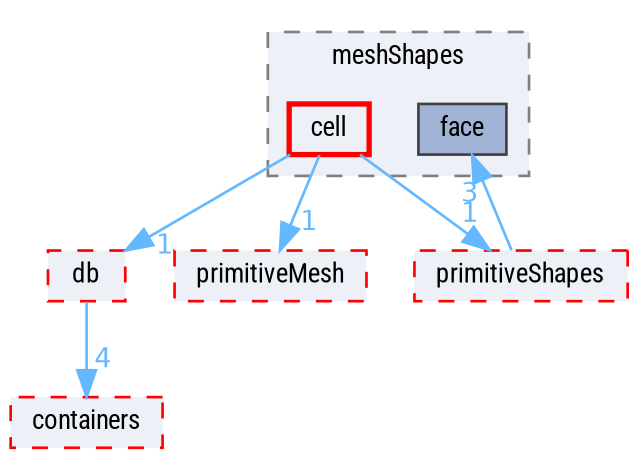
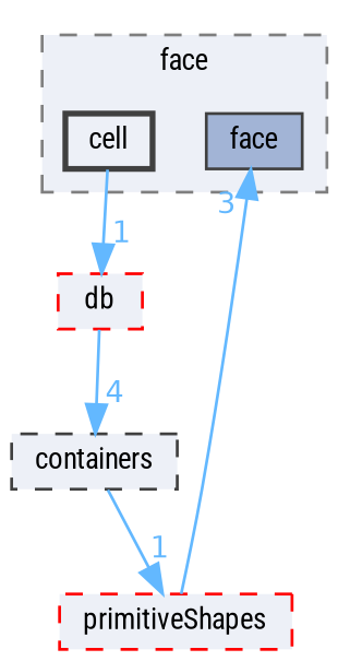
  digraph {
    compound=true
    fontname="Roboto Condensed"
    node [color=red fillcolor="#edf0f7" fontname="Roboto Condensed" fontsize=10 shape=box style="filled,dashed"]
    edge [color=steelblue1 fontcolor=steelblue1 fontname="Roboto Condensed" fontsize=10 headlabel=1 labeldistance=1.5 labelfontname=Helvetica labelfontsize=10]
    n1 [color=grey25 fillcolor="#a2b4d6" height=0.2 label=face style=filled width=0.4]
-   n2 [height=0.2 label=cell style="filled,bold" width=0.4]
+   n2 [color=grey25 height=0.2 label=cell style="filled,bold" width=0.4]
    n3 [height=0.2 label=db width=0.4]
    n4 [height=0.2 label=primitiveShapes width=0.4]
-   n5 [height=0.2 label=primitiveMesh width=0.4]
-   n6 [height=0.2 label=containers width=0.4]
+   n6 [color=grey25 height=0.2 label=containers width=0.4]
    subgraph cluster_1 {
      bgcolor="#edf0f7"
      fontsize=10
-     label=meshShapes
+     label=face
      pencolor=grey50
      style="filled,dashed"
      n1
      n2
    }
    n2 -> n3
-   n2 -> n4
-   n2 -> n5
+   n6 -> n4
    n3 -> n6 [headlabel=4]
    n4 -> n1 [headlabel=3]
  }
